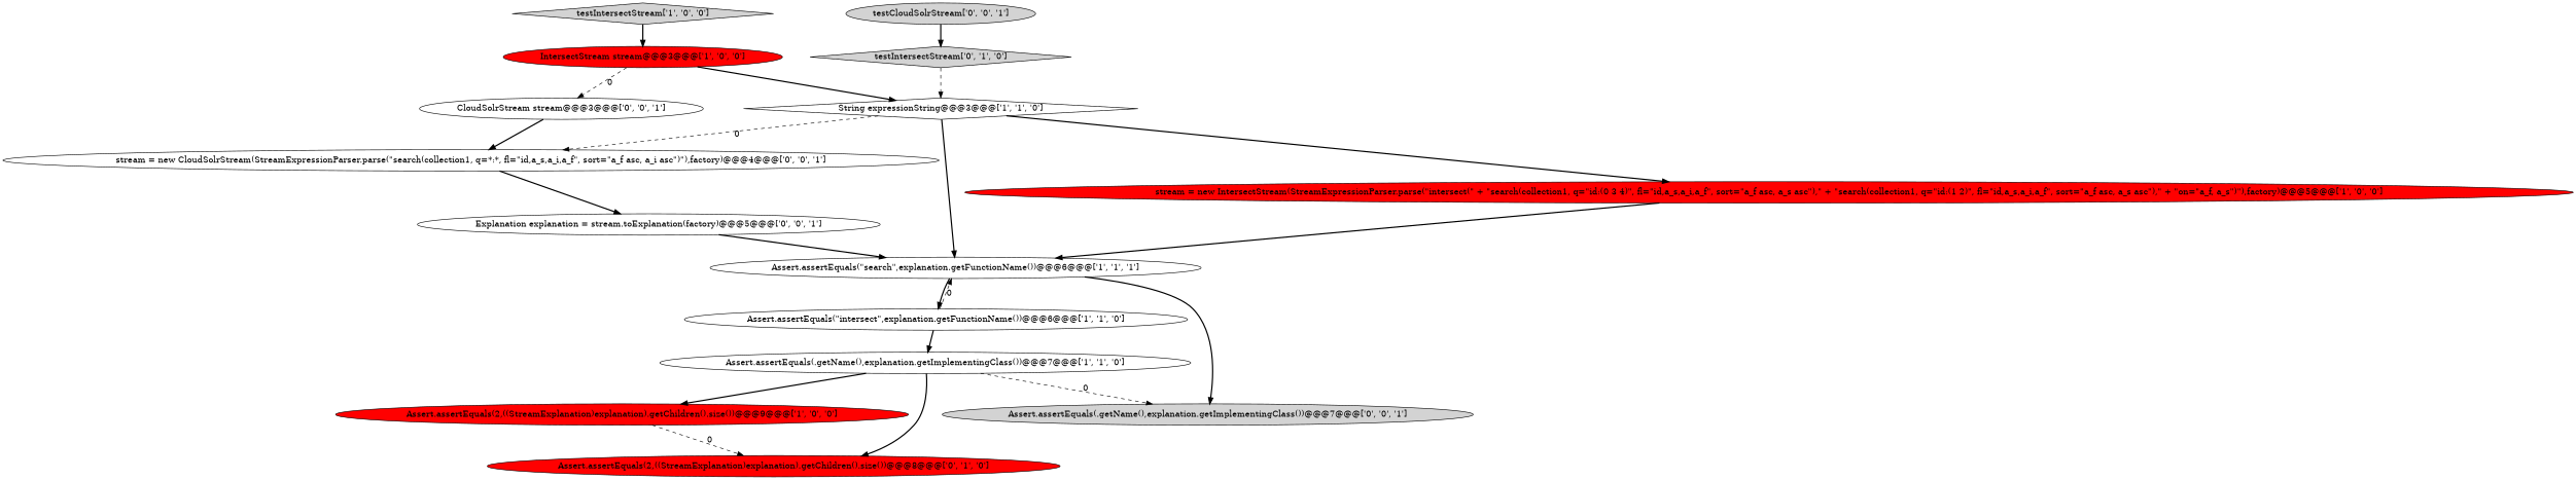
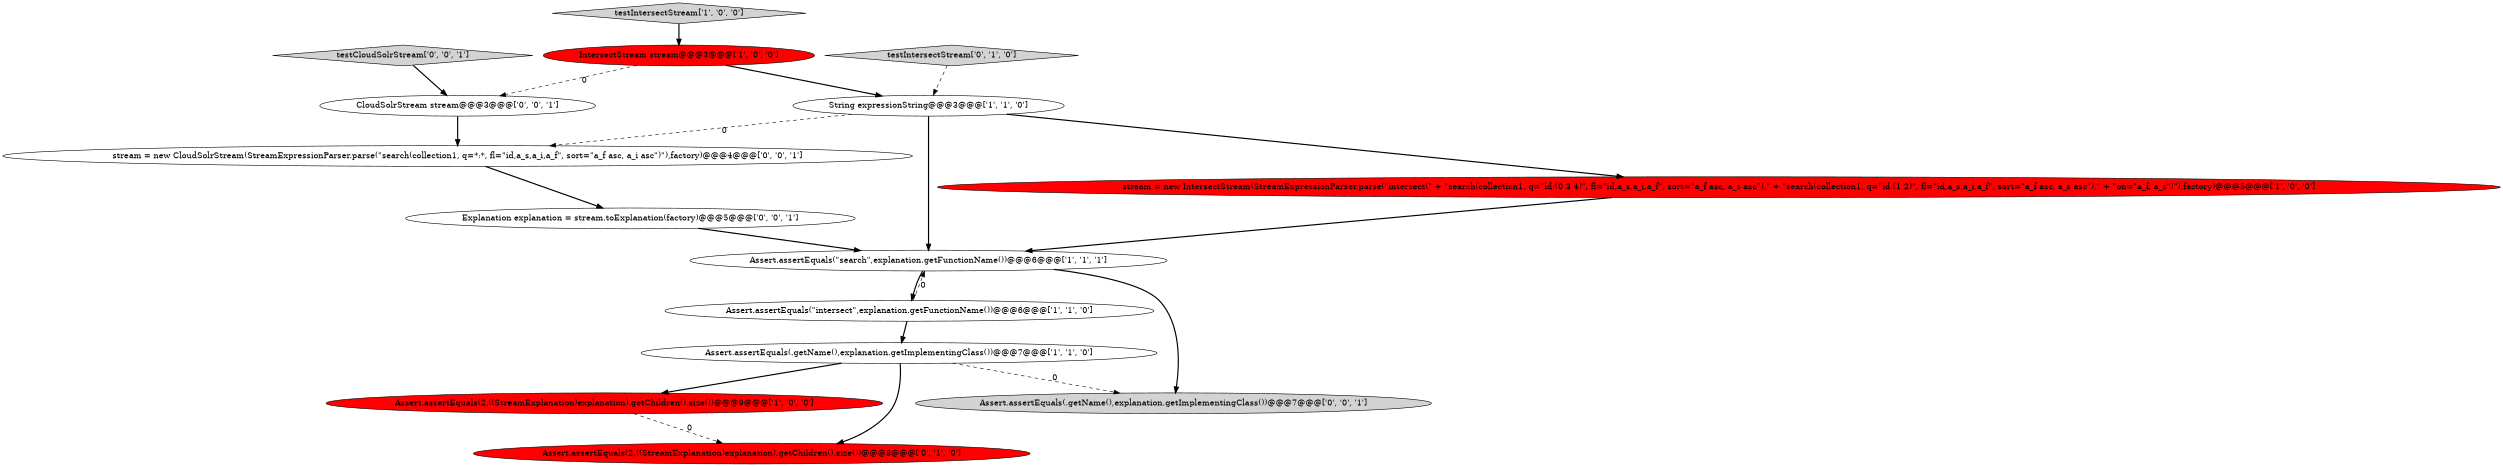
  digraph {
    node [fillcolor=white shape=ellipse style=filled]
    edge [style=bold]
    n1 [fillcolor=red label="Assert.assertEquals(2,((StreamExplanation)explanation).getChildren().size())@@@9@@@['1', '0', '0']"]
    n2 [fillcolor=red label="Assert.assertEquals(2,((StreamExplanation)explanation).getChildren().size())@@@8@@@['0', '1', '0']"]
    n3 [label="Assert.assertEquals(\"intersect\",explanation.getFunctionName())@@@6@@@['1', '1', '0']"]
    n4 [label="Assert.assertEquals(.getName(),explanation.getImplementingClass())@@@7@@@['1', '1', '0']"]
    n5 [label="Assert.assertEquals(\"search\",explanation.getFunctionName())@@@6@@@['1', '1', '1']"]
    n6 [fillcolor=lightgray label="Assert.assertEquals(.getName(),explanation.getImplementingClass())@@@7@@@['0', '0', '1']"]
-   n7 [fillcolor=lightgray label="testCloudSolrStream['0', '0', '1']"]
+   n7 [fillcolor=lightgray label="testCloudSolrStream['0', '0', '1']" shape=diamond]
    n8 [label="CloudSolrStream stream@@@3@@@['0', '0', '1']"]
    n9 [label="stream = new CloudSolrStream(StreamExpressionParser.parse(\"search(collection1, q=*:*, fl=\"id,a_s,a_i,a_f\", sort=\"a_f asc, a_i asc\")\"),factory)@@@4@@@['0', '0', '1']"]
    n10 [fillcolor=lightgray label="testIntersectStream['0', '1', '0']" shape=diamond]
-   n11 [label="String expressionString@@@3@@@['1', '1', '0']" shape=diamond]
+   n11 [label="String expressionString@@@3@@@['1', '1', '0']"]
    n12 [fillcolor=red label="stream = new IntersectStream(StreamExpressionParser.parse(\"intersect(\" + \"search(collection1, q=\"id:(0 3 4)\", fl=\"id,a_s,a_i,a_f\", sort=\"a_f asc, a_s asc\"),\" + \"search(collection1, q=\"id:(1 2)\", fl=\"id,a_s,a_i,a_f\", sort=\"a_f asc, a_s asc\"),\" + \"on=\"a_f, a_s\")\"),factory)@@@5@@@['1', '0', '0']"]
    n13 [label="Explanation explanation = stream.toExplanation(factory)@@@5@@@['0', '0', '1']"]
    n14 [fillcolor=red label="IntersectStream stream@@@3@@@['1', '0', '0']"]
    n15 [fillcolor=lightgray label="testIntersectStream['1', '0', '0']" shape=diamond]
    n1 -> n2 [label=0 style=dashed]
    n3 -> n4
    n3 -> n5 [label=0 style=dashed]
    n4 -> n1
    n4 -> n2
    n4 -> n6 [label=0 style=dashed]
    n5 -> n3
    n5 -> n6
-   n7 -> n10
+   n7 -> n8
    n8 -> n9
    n9 -> n13
    n10 -> n11 [style=dashed]
    n11 -> n5
    n11 -> n9 [label=0 style=dashed]
    n11 -> n12
    n12 -> n5
    n13 -> n5
    n14 -> n8 [label=0 style=dashed]
    n14 -> n11
    n15 -> n14
  }
